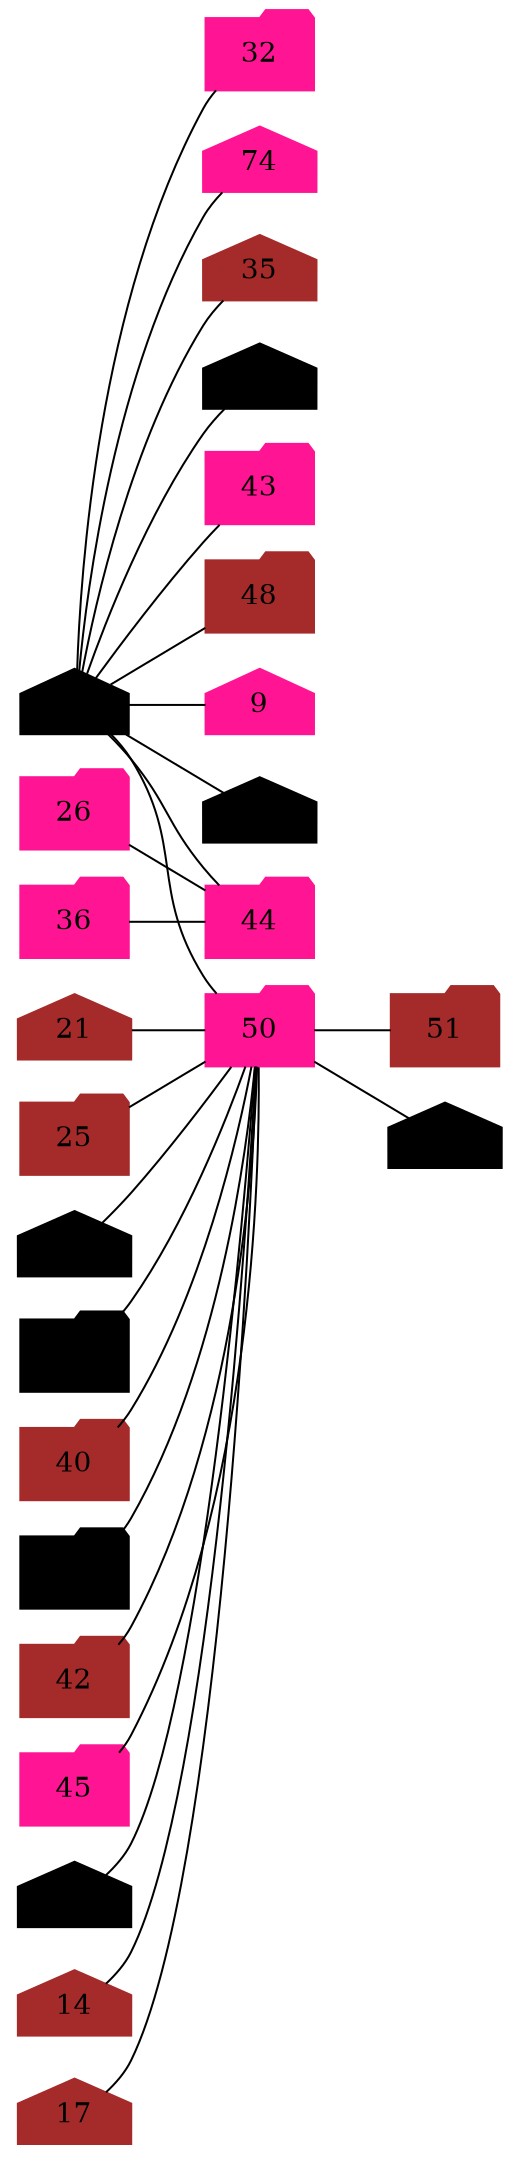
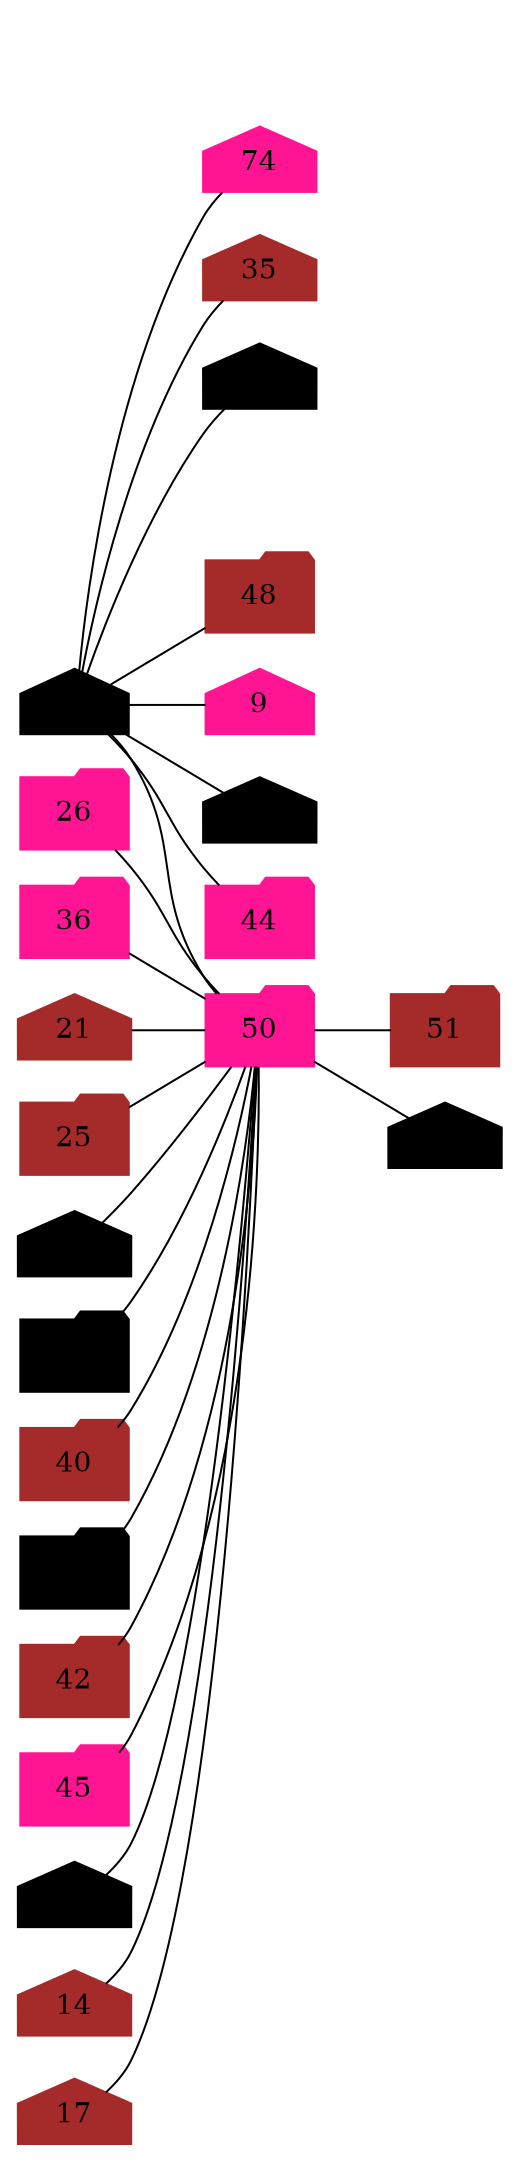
  graph {
    rankdir=LR
    node [color=deeppink shape=folder style=filled]
    2 [color=black shape=house]
    9 [shape=house]
    24 [color=black shape=house]
-   32
    n5 [label=74 shape=house]
    35 [color=brown shape=house super="+18+28"]
    38 [color=black shape=house]
-   43
    44 [super="+19"]
    48 [color=brown super="+15"]
    50 [super="+22+46+3+39"]
    51 [color=brown super="+23+47"]
    52 [color=black shape=house]
    14 [color=brown shape=house]
    17 [color=brown shape=house]
    21 [color=brown shape=house]
    25 [color=brown]
    26
    30 [color=black shape=house]
    33 [color=black]
    36
    40 [color=brown]
    41 [color=black super="+20"]
    42 [color=brown]
    45
    49 [color=black shape=house]
    2 -- 9
    2 -- 24
-   2 -- 32
    2 -- n5
    2 -- 35
    2 -- 38
-   2 -- 43
    2 -- 44 [weight=2]
    2 -- 48
    2 -- 50 [weight=10]
    50 -- 51 [weight=2]
    50 -- 52
    14 -- 50
    17 -- 50
    21 -- 50
    25 -- 50
-   26 -- 44
+   26 -- 50
    30 -- 50
    33 -- 50
-   36 -- 44
+   36 -- 50
    40 -- 50
    41 -- 50 [weight=2]
    42 -- 50
    45 -- 50 [weight=2]
    49 -- 50
  }
